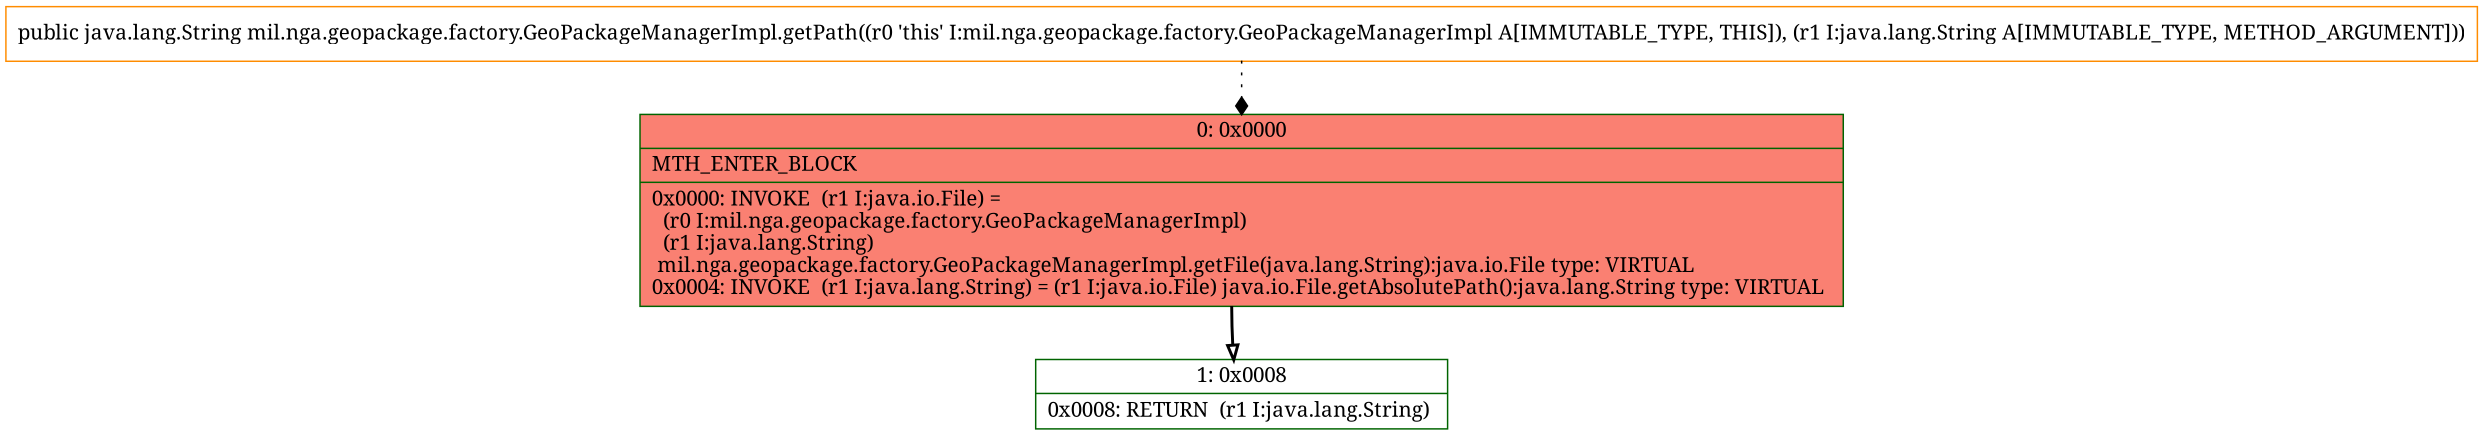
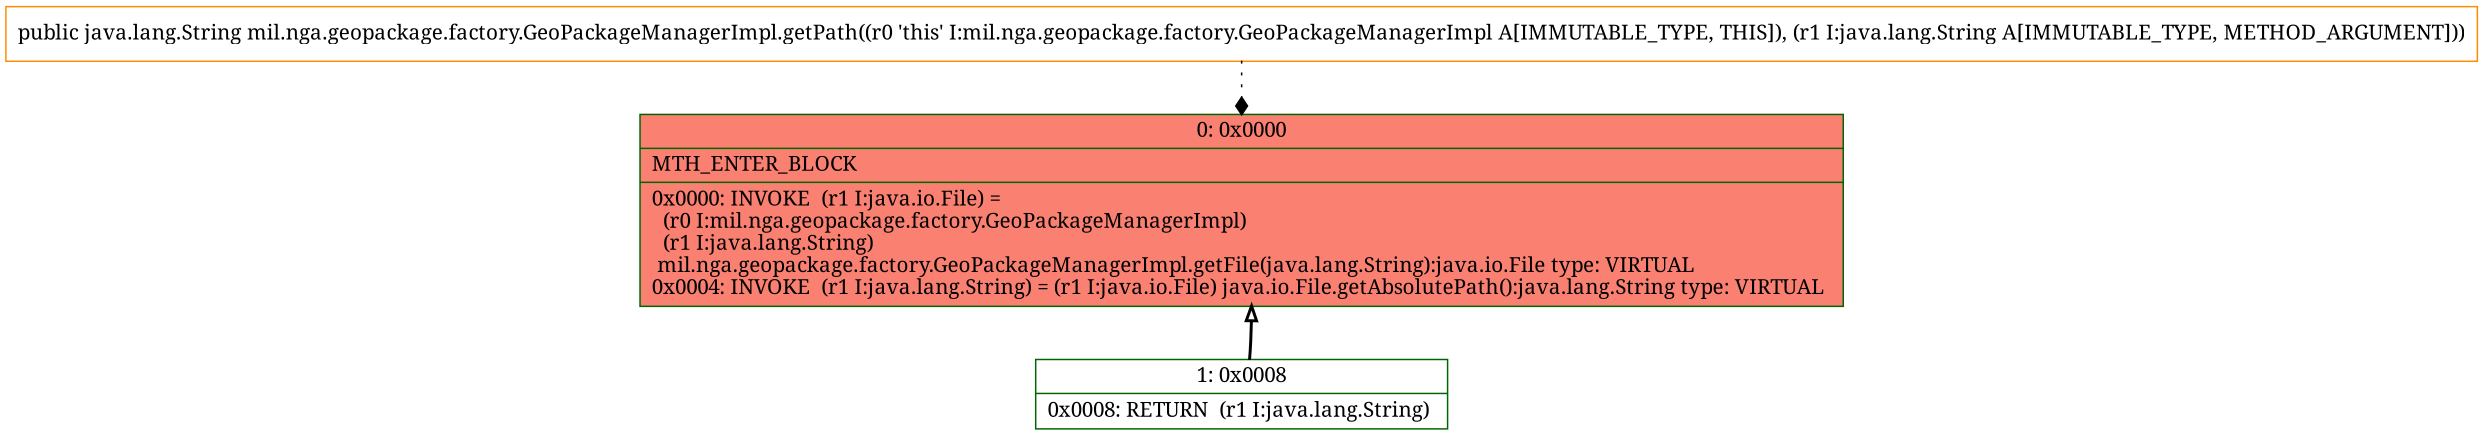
  digraph {
    fontname="Noto Serif"
    node [shape=record style=filled fillcolor=white color=darkgreen fontname="Noto Serif"]
    edge [fontname="Noto Serif"]
    n1 [label="{0\:\ 0x0000|MTH_ENTER_BLOCK\l|0x0000: INVOKE  (r1 I:java.io.File) = \l  (r0 I:mil.nga.geopackage.factory.GeoPackageManagerImpl)\l  (r1 I:java.lang.String)\l mil.nga.geopackage.factory.GeoPackageManagerImpl.getFile(java.lang.String):java.io.File type: VIRTUAL \l0x0004: INVOKE  (r1 I:java.lang.String) = (r1 I:java.io.File) java.io.File.getAbsolutePath():java.lang.String type: VIRTUAL \l}" fillcolor=salmon]
    n2 [label="{1\:\ 0x0008|0x0008: RETURN  (r1 I:java.lang.String) \l}"]
    n3 [label="{public java.lang.String mil.nga.geopackage.factory.GeoPackageManagerImpl.getPath((r0 'this' I:mil.nga.geopackage.factory.GeoPackageManagerImpl A[IMMUTABLE_TYPE, THIS]), (r1 I:java.lang.String A[IMMUTABLE_TYPE, METHOD_ARGUMENT])) }" color=darkorange]
-   n1 -> n2 [style=bold arrowhead=onormal]
+   n2 -> n1 [style=bold arrowhead=onormal]
    n3 -> n1 [style=dotted arrowhead=diamond]
  }
